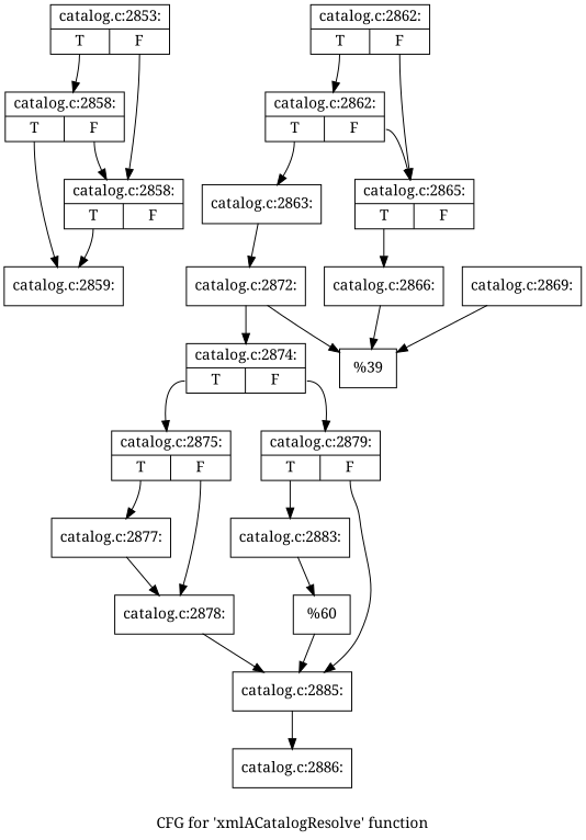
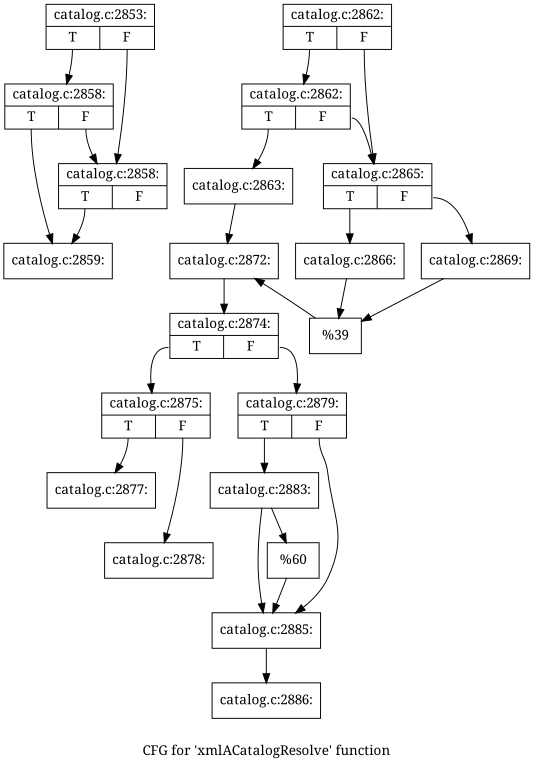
  digraph {
    fontname="Noto Serif"
    label="CFG for 'xmlACatalogResolve' function"
    node [fontname="Noto Serif" shape=record]
    edge [fontname="Noto Serif"]
    n1 [label="{catalog.c:2853:|{<s0>T|<s1>F}}"]
    n2 [label="{catalog.c:2858:|{<s0>T|<s1>F}}"]
    n3 [label="{catalog.c:2858:|{<s0>T|<s1>F}}"]
    n4 [label="{catalog.c:2859:}"]
    n5 [label="{catalog.c:2886:}"]
    n6 [label="{catalog.c:2862:|{<s0>T|<s1>F}}"]
    n7 [label="{catalog.c:2862:|{<s0>T|<s1>F}}"]
    n8 [label="{catalog.c:2865:|{<s0>T|<s1>F}}"]
    n9 [label="{catalog.c:2874:|{<s0>T|<s1>F}}"]
    n10 [label="{catalog.c:2875:|{<s0>T|<s1>F}}"]
    n11 [label="{catalog.c:2879:|{<s0>T|<s1>F}}"]
    n12 [label="{catalog.c:2863:}"]
    n13 [label="{catalog.c:2866:}"]
    n14 [label="{catalog.c:2869:}"]
    n15 [label="{catalog.c:2877:}"]
    n16 [label="{catalog.c:2878:}"]
    n17 [label="{catalog.c:2883:}"]
    n18 [label="{catalog.c:2885:}"]
    n19 [label="{catalog.c:2872:}"]
    n20 [label="{%39}"]
    n21 [label="{%60}"]
    n1 -> n2 [tailport=s0]
    n1 -> n3 [tailport=s1]
    n2 -> n3 [tailport=s1]
    n2 -> n4 [tailport=s0]
    n3 -> n4 [tailport=s0]
    n6 -> n7 [tailport=s0]
    n6 -> n8 [tailport=s1]
    n7 -> n8 [tailport=s1]
    n7 -> n12 [tailport=s0]
    n8 -> n13 [tailport=s0]
+   n8 -> n14 [tailport=s1]
    n9 -> n10 [tailport=s0]
    n9 -> n11 [tailport=s1]
    n10 -> n15 [tailport=s0]
    n10 -> n16 [tailport=s1]
    n11 -> n17 [tailport=s0]
    n11 -> n18 [tailport=s1]
    n12 -> n19
    n13 -> n20
    n14 -> n20
-   n15 -> n16
-   n16 -> n18
+   n17 -> n18
    n17 -> n21
    n18 -> n5
    n19 -> n9
-   n19 -> n20
+   n20 -> n19
    n21 -> n18
  }
